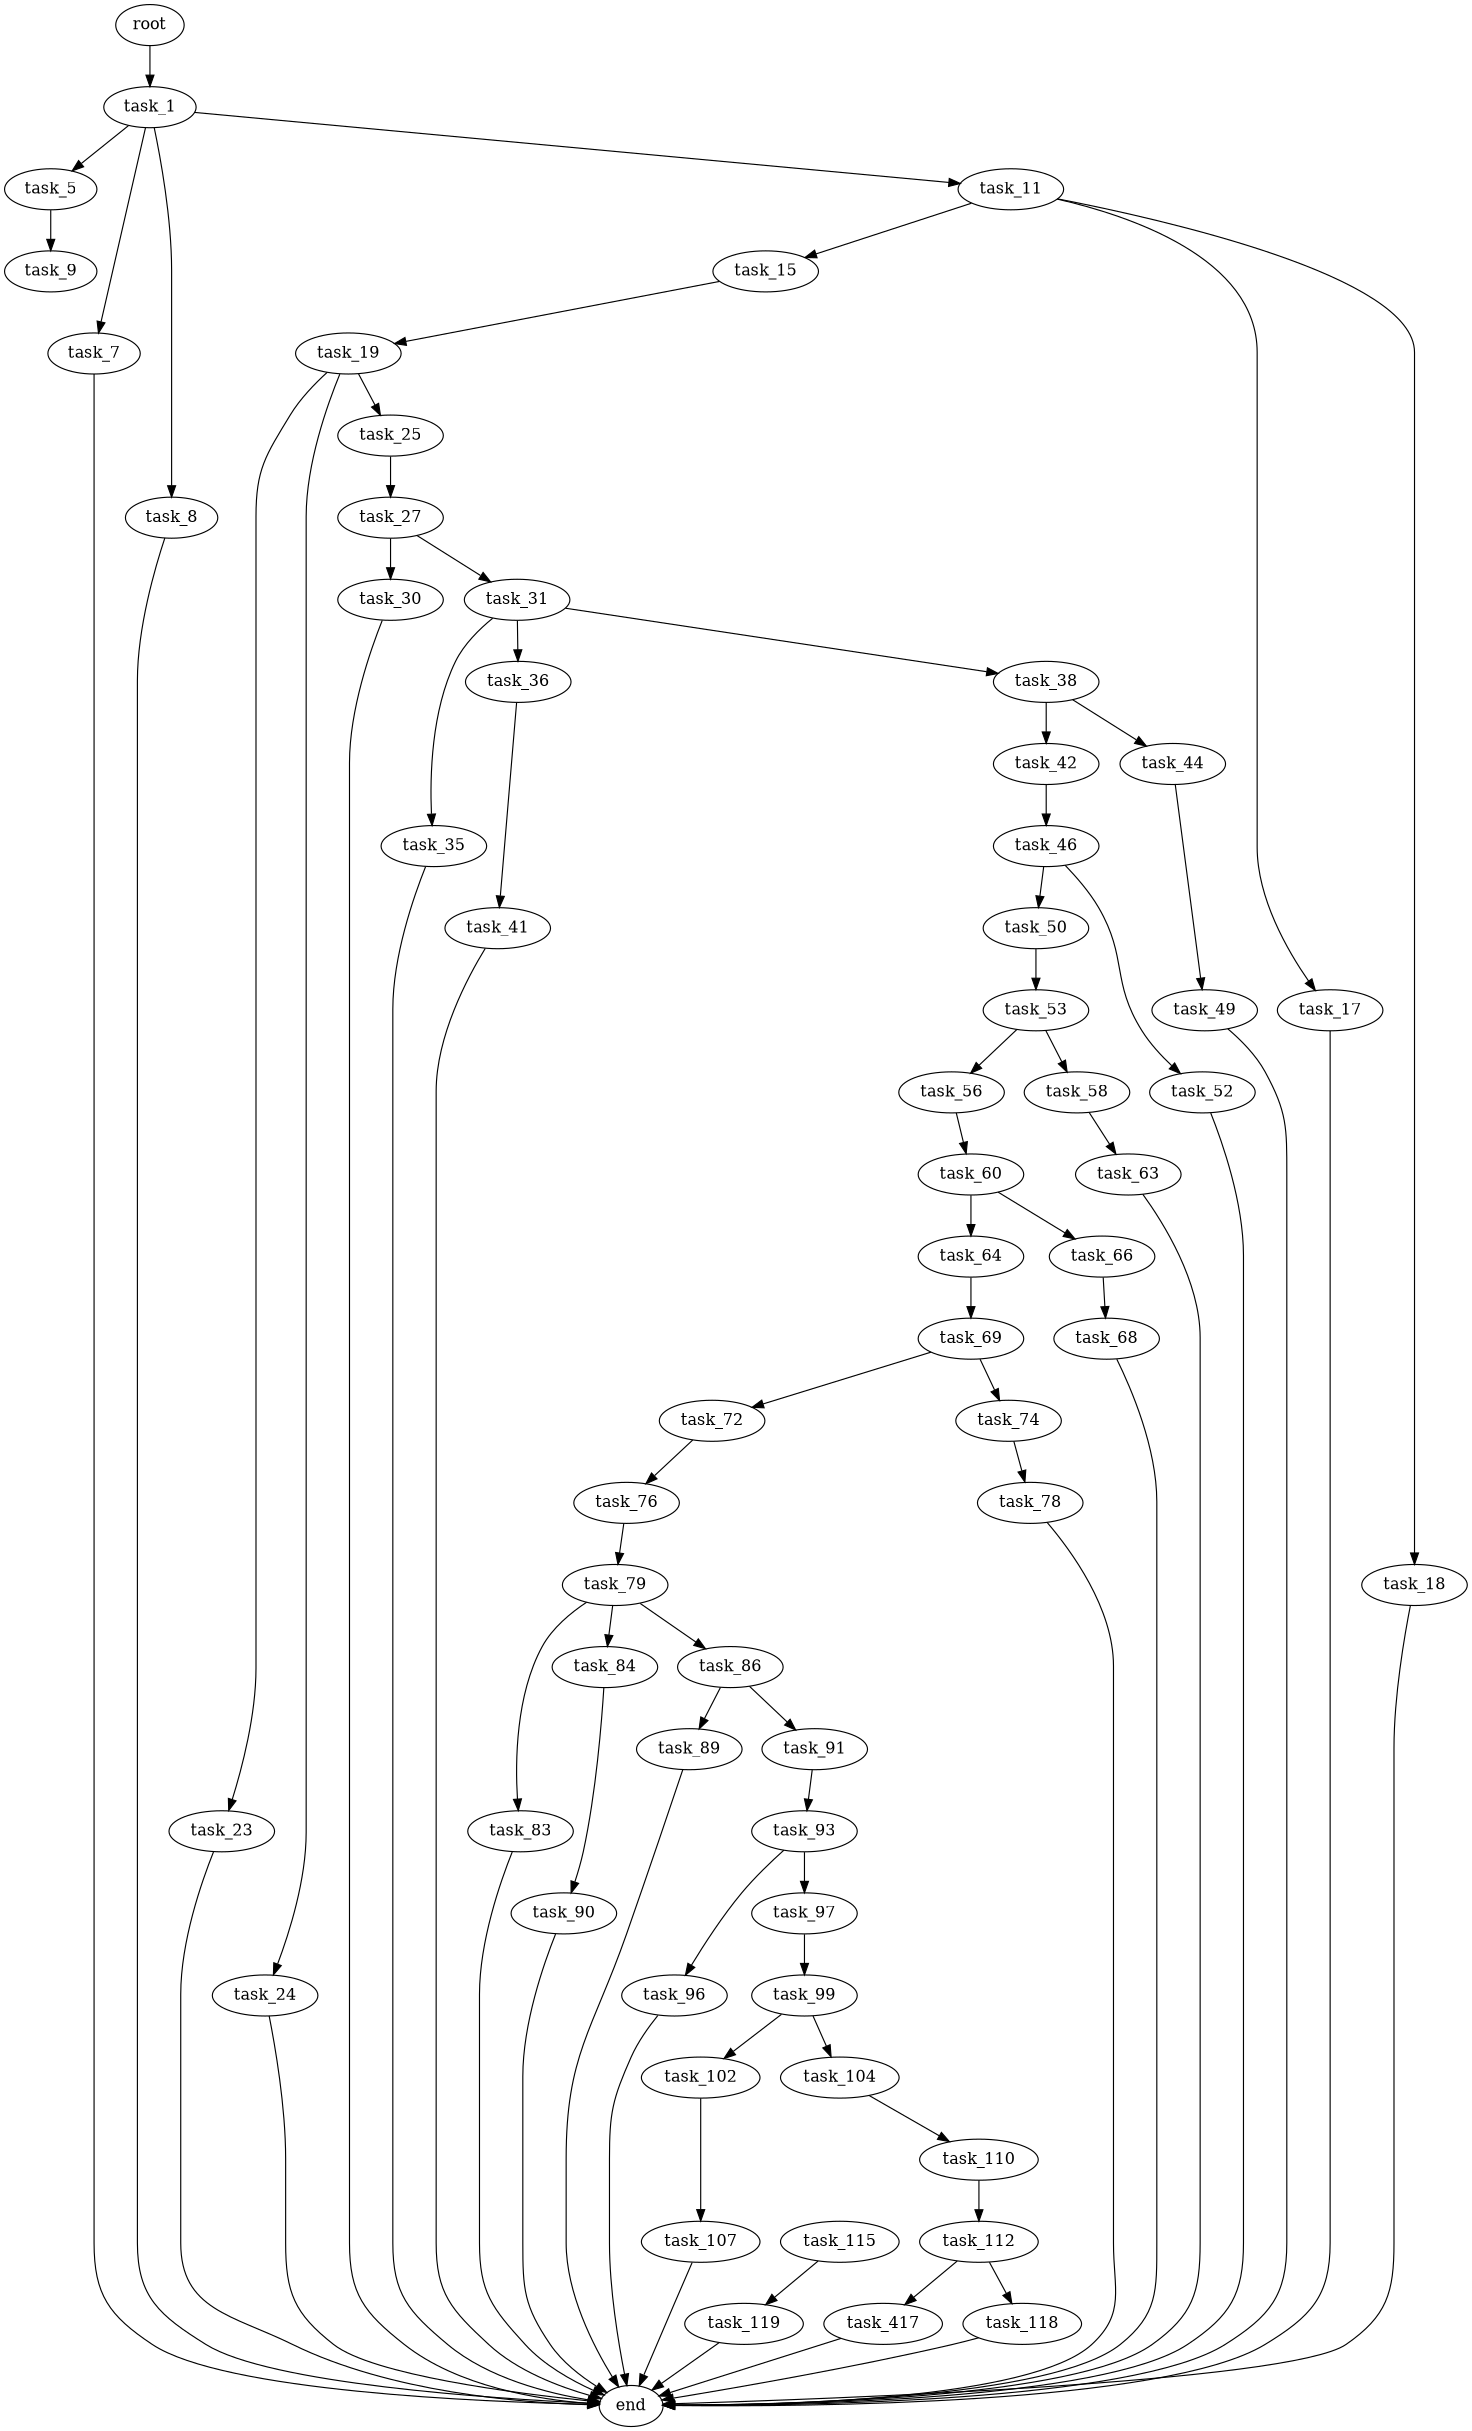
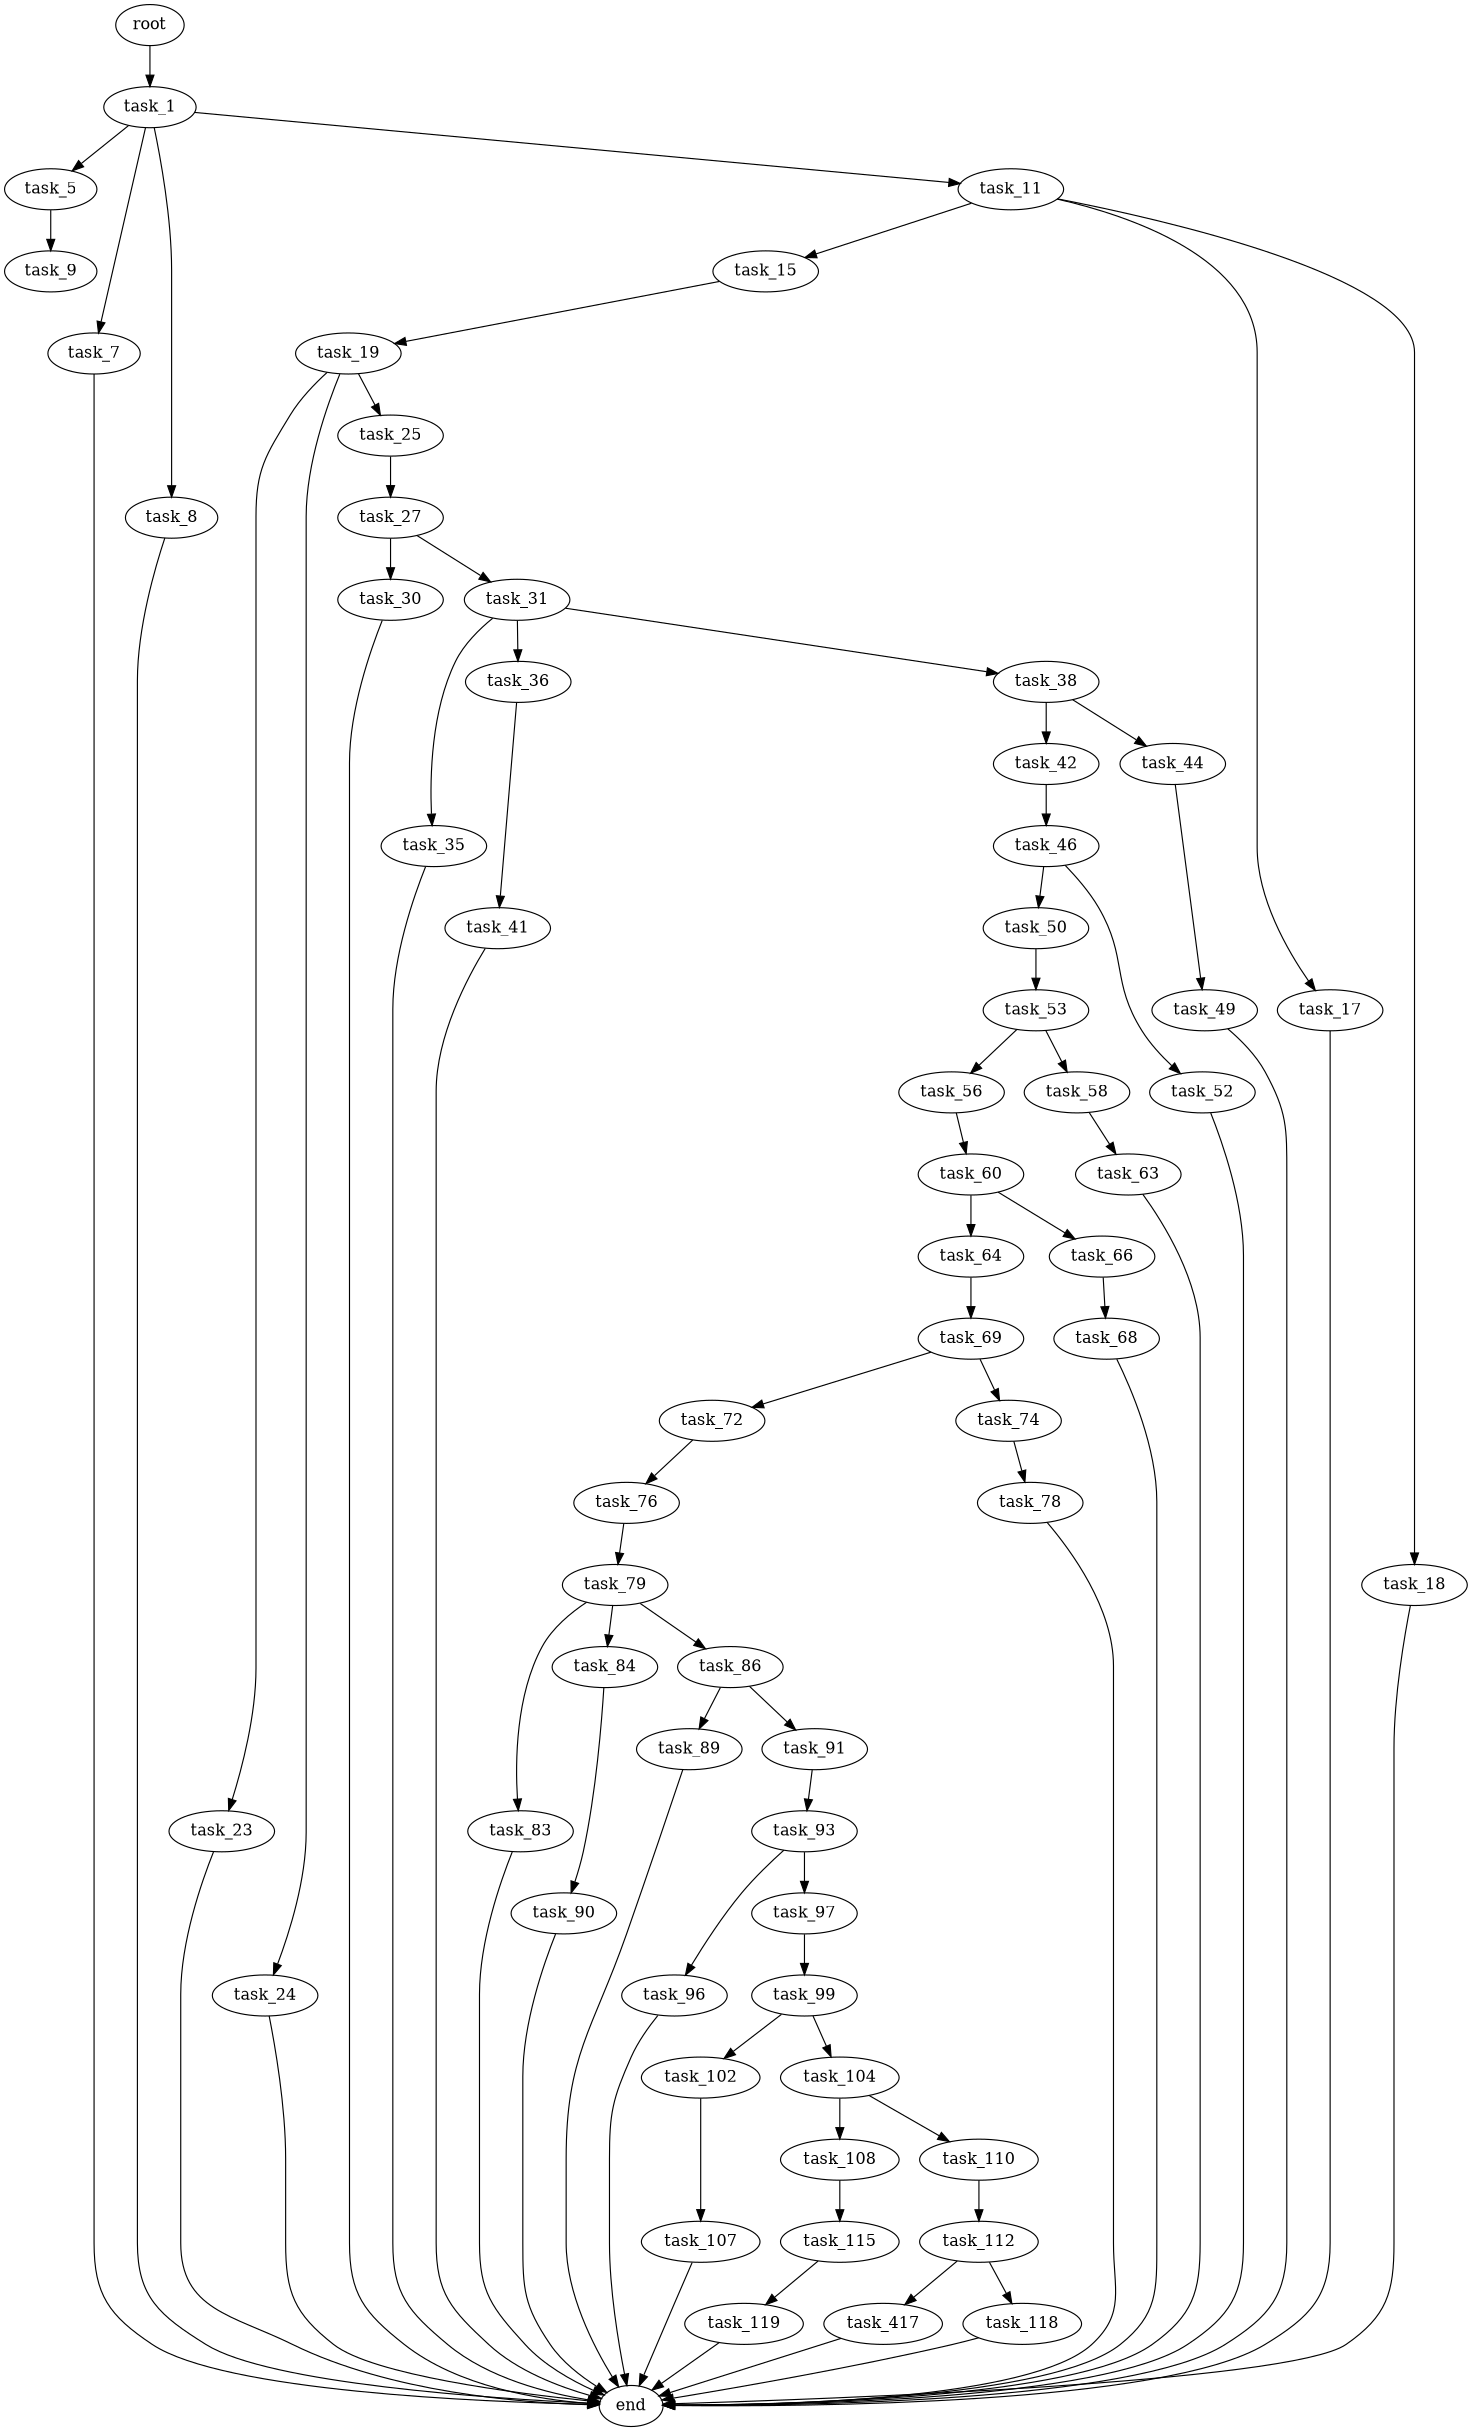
  digraph {
    root
    task_1
    task_5
    task_7
    task_8
    task_11
    task_9
    end
    task_15
    task_17
    task_18
    task_19
    task_23
    task_24
    task_25
    task_27
    task_30
    task_31
    task_35
    task_36
    task_38
    task_41
    task_42
    task_44
    task_46
    task_49
    task_50
    task_52
    task_53
    task_56
    task_58
    task_60
    task_63
    task_64
    task_66
    task_69
    task_68
    task_72
    task_74
    task_76
    task_78
    task_79
    task_83
    task_84
    task_86
    task_90
    task_89
    task_91
    task_93
    task_96
    task_97
    task_99
    task_102
    task_104
    task_107
+   task_108
    task_110
    task_115
    task_112
    task_119
    n61 [label=task_417]
    task_118
    root -> task_1
    task_1 -> task_5
    task_1 -> task_7
    task_1 -> task_8
    task_1 -> task_11
    task_5 -> task_9
    task_7 -> end
    task_8 -> end
    task_11 -> task_15
    task_11 -> task_17
    task_11 -> task_18
    task_15 -> task_19
    task_17 -> end
    task_18 -> end
    task_19 -> task_23
    task_19 -> task_24
    task_19 -> task_25
    task_23 -> end
    task_24 -> end
    task_25 -> task_27
    task_27 -> task_30
    task_27 -> task_31
    task_30 -> end
    task_31 -> task_35
    task_31 -> task_36
    task_31 -> task_38
    task_35 -> end
    task_36 -> task_41
    task_38 -> task_42
    task_38 -> task_44
    task_41 -> end
    task_42 -> task_46
    task_44 -> task_49
    task_46 -> task_50
    task_46 -> task_52
    task_49 -> end
    task_50 -> task_53
    task_52 -> end
    task_53 -> task_56
    task_53 -> task_58
    task_56 -> task_60
    task_58 -> task_63
    task_60 -> task_64
    task_60 -> task_66
    task_63 -> end
    task_64 -> task_69
    task_66 -> task_68
    task_69 -> task_72
    task_69 -> task_74
    task_68 -> end
    task_72 -> task_76
    task_74 -> task_78
    task_76 -> task_79
    task_78 -> end
    task_79 -> task_83
    task_79 -> task_84
    task_79 -> task_86
    task_83 -> end
    task_84 -> task_90
    task_86 -> task_89
    task_86 -> task_91
    task_90 -> end
    task_89 -> end
    task_91 -> task_93
    task_93 -> task_96
    task_93 -> task_97
    task_96 -> end
    task_97 -> task_99
    task_99 -> task_102
    task_99 -> task_104
    task_102 -> task_107
+   task_104 -> task_108
    task_104 -> task_110
    task_107 -> end
+   task_108 -> task_115
    task_110 -> task_112
    task_115 -> task_119
    task_112 -> n61
    task_112 -> task_118
    task_119 -> end
    n61 -> end
    task_118 -> end
  }
